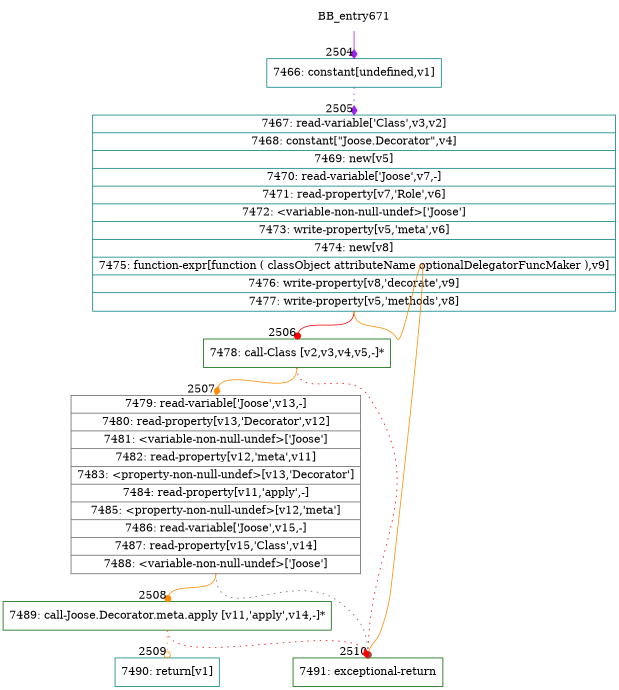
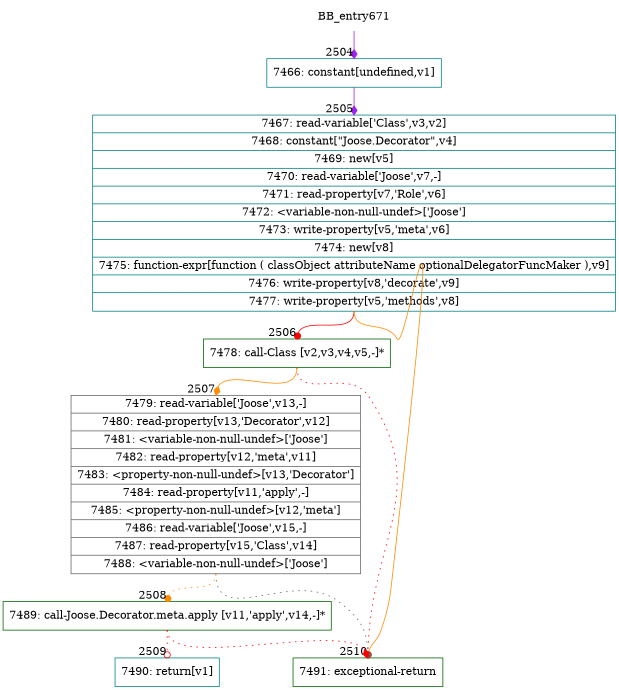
  digraph {
    rankdir=TD
    node [color=teal shape=record]
    edge [arrowhead=diamond color=darkorange headport=n style=dotted tailport=s]
    n1 [label=BB_entry671 shape=none]
    n2 [label="{7466: constant[undefined,v1]}"]
    n3 [label="{7467: read-variable['Class',v3,v2]|7468: constant[\"Joose.Decorator\",v4]|7469: new[v5]|7470: read-variable['Joose',v7,-]|7471: read-property[v7,'Role',v6]|7472: \<variable-non-null-undef\>['Joose']|7473: write-property[v5,'meta',v6]|7474: new[v8]|7475: function-expr[function ( classObject attributeName optionalDelegatorFuncMaker ),v9]|7476: write-property[v8,'decorate',v9]|7477: write-property[v5,'methods',v8]}"]
    n4 [color=darkgreen label="{7478: call-Class [v2,v3,v4,v5,-]*}"]
    n5 [color=darkgreen label="{7491: exceptional-return}"]
    n6 [color=gray40 label="{7479: read-variable['Joose',v13,-]|7480: read-property[v13,'Decorator',v12]|7481: \<variable-non-null-undef\>['Joose']|7482: read-property[v12,'meta',v11]|7483: \<property-non-null-undef\>[v13,'Decorator']|7484: read-property[v11,'apply',-]|7485: \<property-non-null-undef\>[v12,'meta']|7486: read-variable['Joose',v15,-]|7487: read-property[v15,'Class',v14]|7488: \<variable-non-null-undef\>['Joose']}"]
    n7 [color=darkgreen label="{7489: call-Joose.Decorator.meta.apply [v11,'apply',v14,-]*}"]
    n8 [label="{7490: return[v1]}"]
    n1 -> n2 [color=purple headlabel="    2504" style=solid]
-   n2 -> n3 [color=purple headlabel="      2505"]
+   n2 -> n3 [color=purple headlabel="      2505" style=solid]
    n3 -> n4 [arrowhead=dot color=red headlabel="      2506" style=solid]
    n3 -> n5 [arrowhead=odot headlabel="      2510" style=solid]
    n4 -> n5 [arrowhead=dot color=red]
    n4 -> n6 [headlabel="      2507" style=solid]
    n6 -> n5 [arrowhead=dot color=gray40]
-   n6 -> n7 [arrowhead=dot headlabel="      2508" style=solid]
+   n6 -> n7 [arrowhead=dot headlabel="      2508"]
    n7 -> n5 [color=red]
-   n7 -> n8 [arrowhead=odot headlabel="      2509"]
+   n7 -> n8 [arrowhead=odot color=red headlabel="      2509"]
  }
